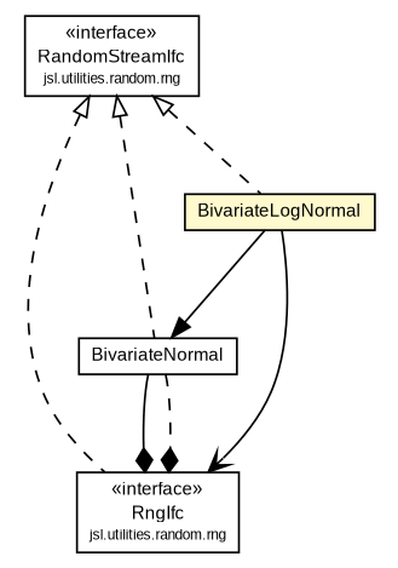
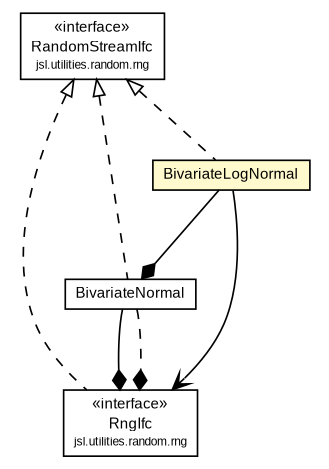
  digraph {
    fontname="Liberation Sans"
    nodesep=0.25
    ranksep=0.5
    node [fontcolor=black fontname="Liberation Sans" fontsize=9.0 shape=plaintext]
    edge [color=black fontcolor=black fontname="Liberation Sans" fontsize=10.0 headport=p labelfontname=Helvetica labelfontsize=10 tailport=p style=dashed]
    n1 [label=<<table title="jsl.utilities.random.distributions.BivariateNormal" border="0" cellborder="1" cellspacing="0" cellpadding="2" port="p" href="./BivariateNormal.html"> 		<tr><td><table border="0" cellspacing="0" cellpadding="1"> <tr><td align="center" balign="center"> BivariateNormal </td></tr> 		</table></td></tr> 		</table>>]
    n2 [label=<<table title="jsl.utilities.random.rng.RngIfc" border="0" cellborder="1" cellspacing="0" cellpadding="2" port="p" href="../rng/RngIfc.html"> 		<tr><td><table border="0" cellspacing="0" cellpadding="1"> <tr><td align="center" balign="center"> &#171;interface&#187; </td></tr> <tr><td align="center" balign="center"> RngIfc </td></tr> <tr><td align="center" balign="center"><font point-size="7.0"> jsl.utilities.random.rng </font></td></tr> 		</table></td></tr> 		</table>>]
    n3 [label=<<table title="jsl.utilities.random.distributions.BivariateLogNormal" border="0" cellborder="1" cellspacing="0" cellpadding="2" port="p" bgcolor="lemonChiffon" href="./BivariateLogNormal.html"> 		<tr><td><table border="0" cellspacing="0" cellpadding="1"> <tr><td align="center" balign="center"> BivariateLogNormal </td></tr> 		</table></td></tr> 		</table>>]
    n4 [label=<<table title="jsl.utilities.random.rng.RandomStreamIfc" border="0" cellborder="1" cellspacing="0" cellpadding="2" port="p" href="../rng/RandomStreamIfc.html"> 		<tr><td><table border="0" cellspacing="0" cellpadding="1"> <tr><td align="center" balign="center"> &#171;interface&#187; </td></tr> <tr><td align="center" balign="center"> RandomStreamIfc </td></tr> <tr><td align="center" balign="center"><font point-size="7.0"> jsl.utilities.random.rng </font></td></tr> 		</table></td></tr> 		</table>>]
    n1 -> n2 [arrowhead=diamond style=""]
    n1 -> n2 [arrowhead=diamond]
-   n3 -> n1 [arrowhead=normal style=""]
+   n3 -> n1 [arrowhead=diamond style=""]
    n3 -> n2 [arrowhead=vee style=solid]
    n4 -> n1 [arrowtail=empty dir=back fontsize=10 color="" fontcolor=""]
    n4 -> n2 [arrowtail=empty dir=back fontsize=10 color="" fontcolor=""]
    n4 -> n3 [arrowtail=empty dir=back fontsize=10 color="" fontcolor=""]
  }
